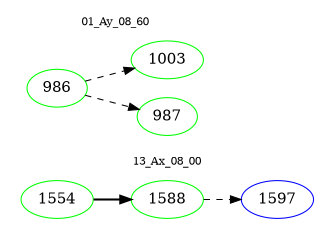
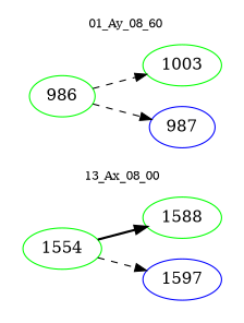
  digraph {
    rankdir=LR
    node [color=green]
    edge [color=black style=dashed]
    n1 [label=1554]
    n2 [color=blue label=1597]
    n3 [label=1588]
    n4 [label=986]
-   n5 [label=987]
+   n5 [color=blue label=987]
    n6 [label=1003]
    subgraph cluster_1 {
      color=white
      fontsize=10
      label="13_Ax_08_00"
      n1
      n2
      n3
    }
    subgraph cluster_2 {
      color=white
      fontsize=10
      label="01_Ay_08_60"
      n4
      n5
      n6
    }
-   n3 -> n2
+   n1 -> n2
    n1 -> n3 [style=bold]
    n4 -> n5
    n4 -> n6
  }
